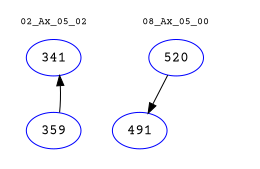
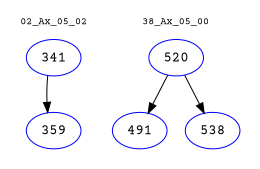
  digraph {
    fontname="Courier Prime"
    node [color=blue fontname="Courier Prime"]
    edge [color=black fontname="Courier Prime"]
    n1 [label=341]
    n2 [label=359]
    n3 [label=520]
    n4 [label=491]
+   n5 [label=538]
    subgraph cluster_1 {
      color=white
      fontsize=10
      label="02_Ax_05_02"
      n1
      n2
    }
    subgraph cluster_2 {
      color=white
      fontsize=10
-     label="08_Ax_05_00"
+     label="38_Ax_05_00"
      n3
      n4
+     n5
    }
-   n2 -> n1
+   n1 -> n2
    n3 -> n4
+   n3 -> n5
  }
